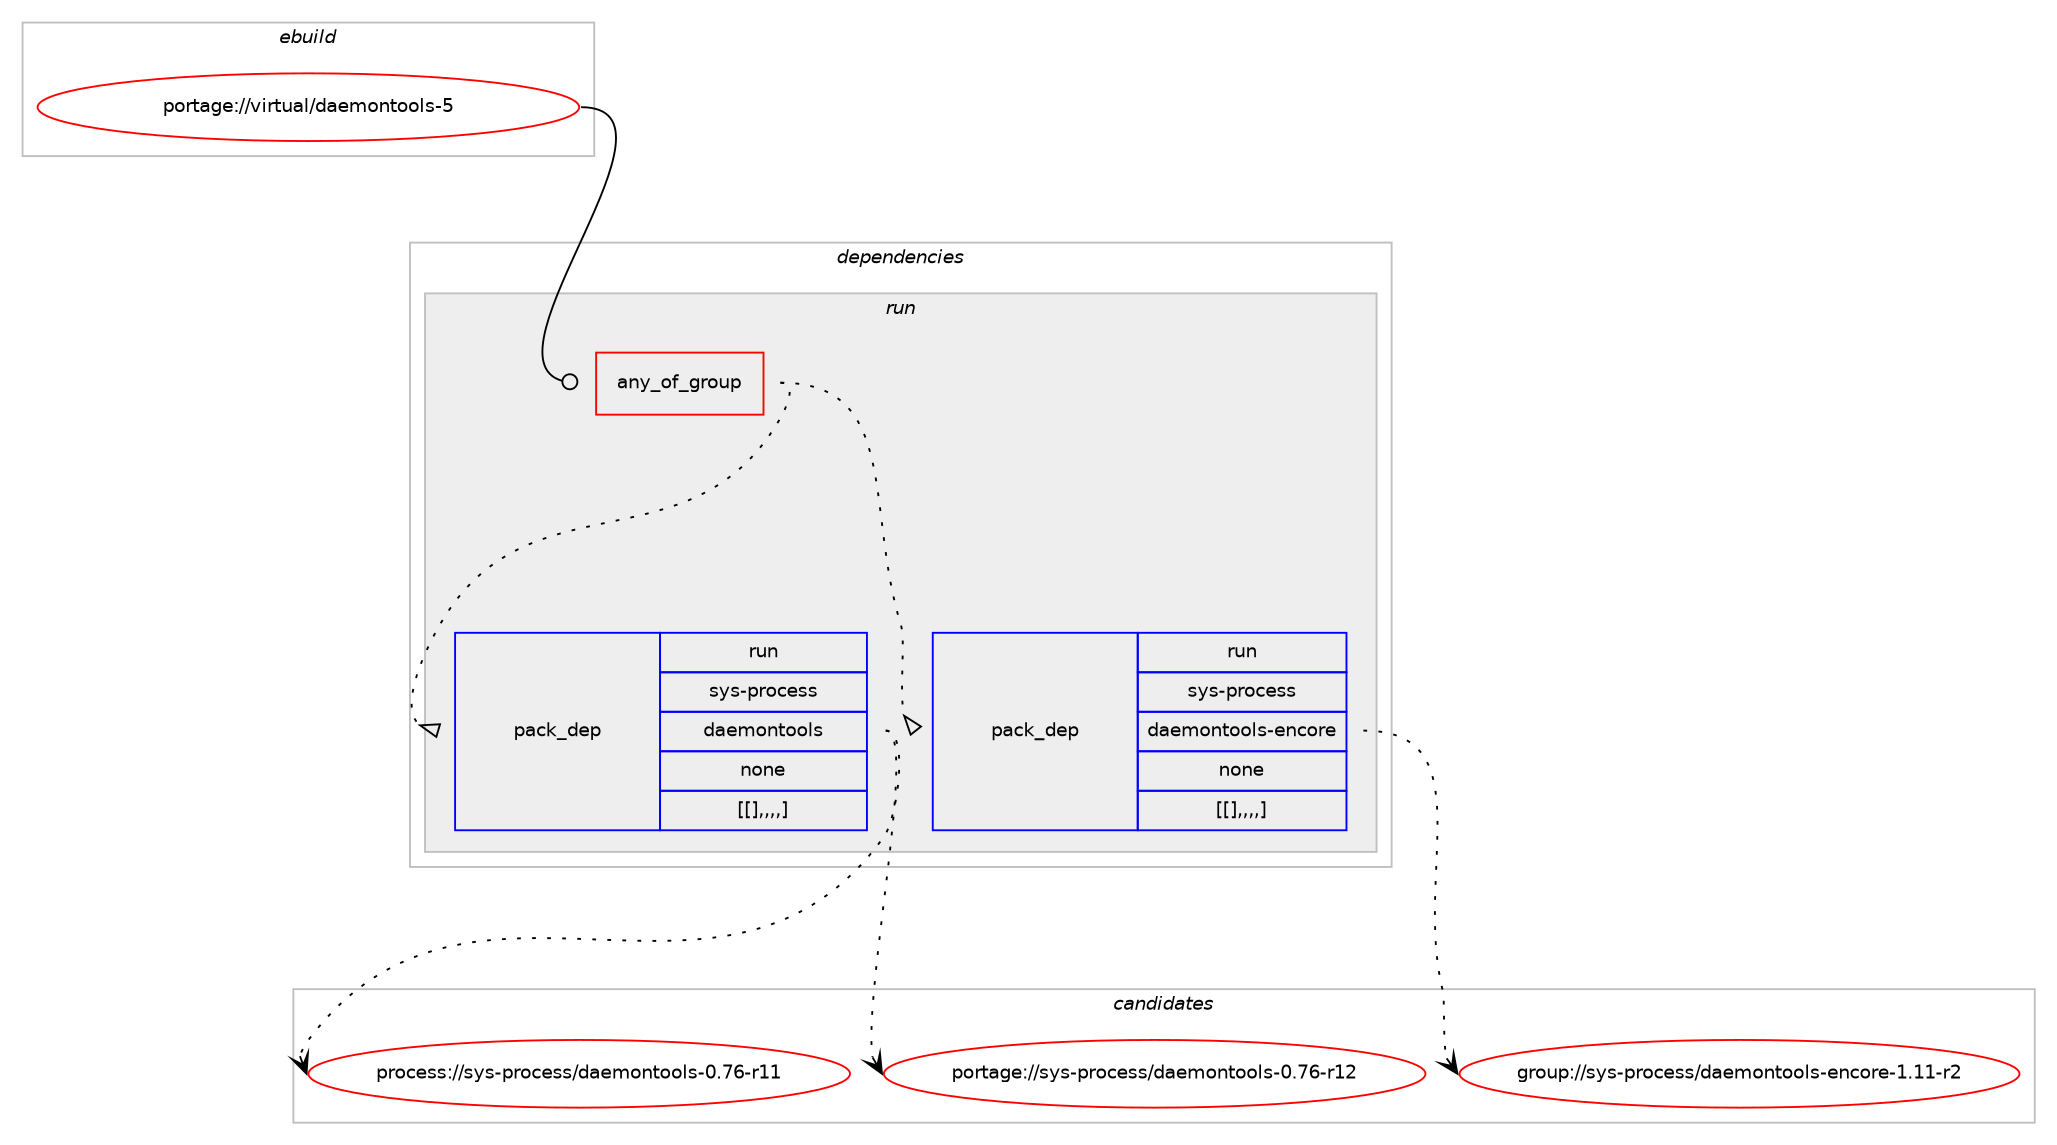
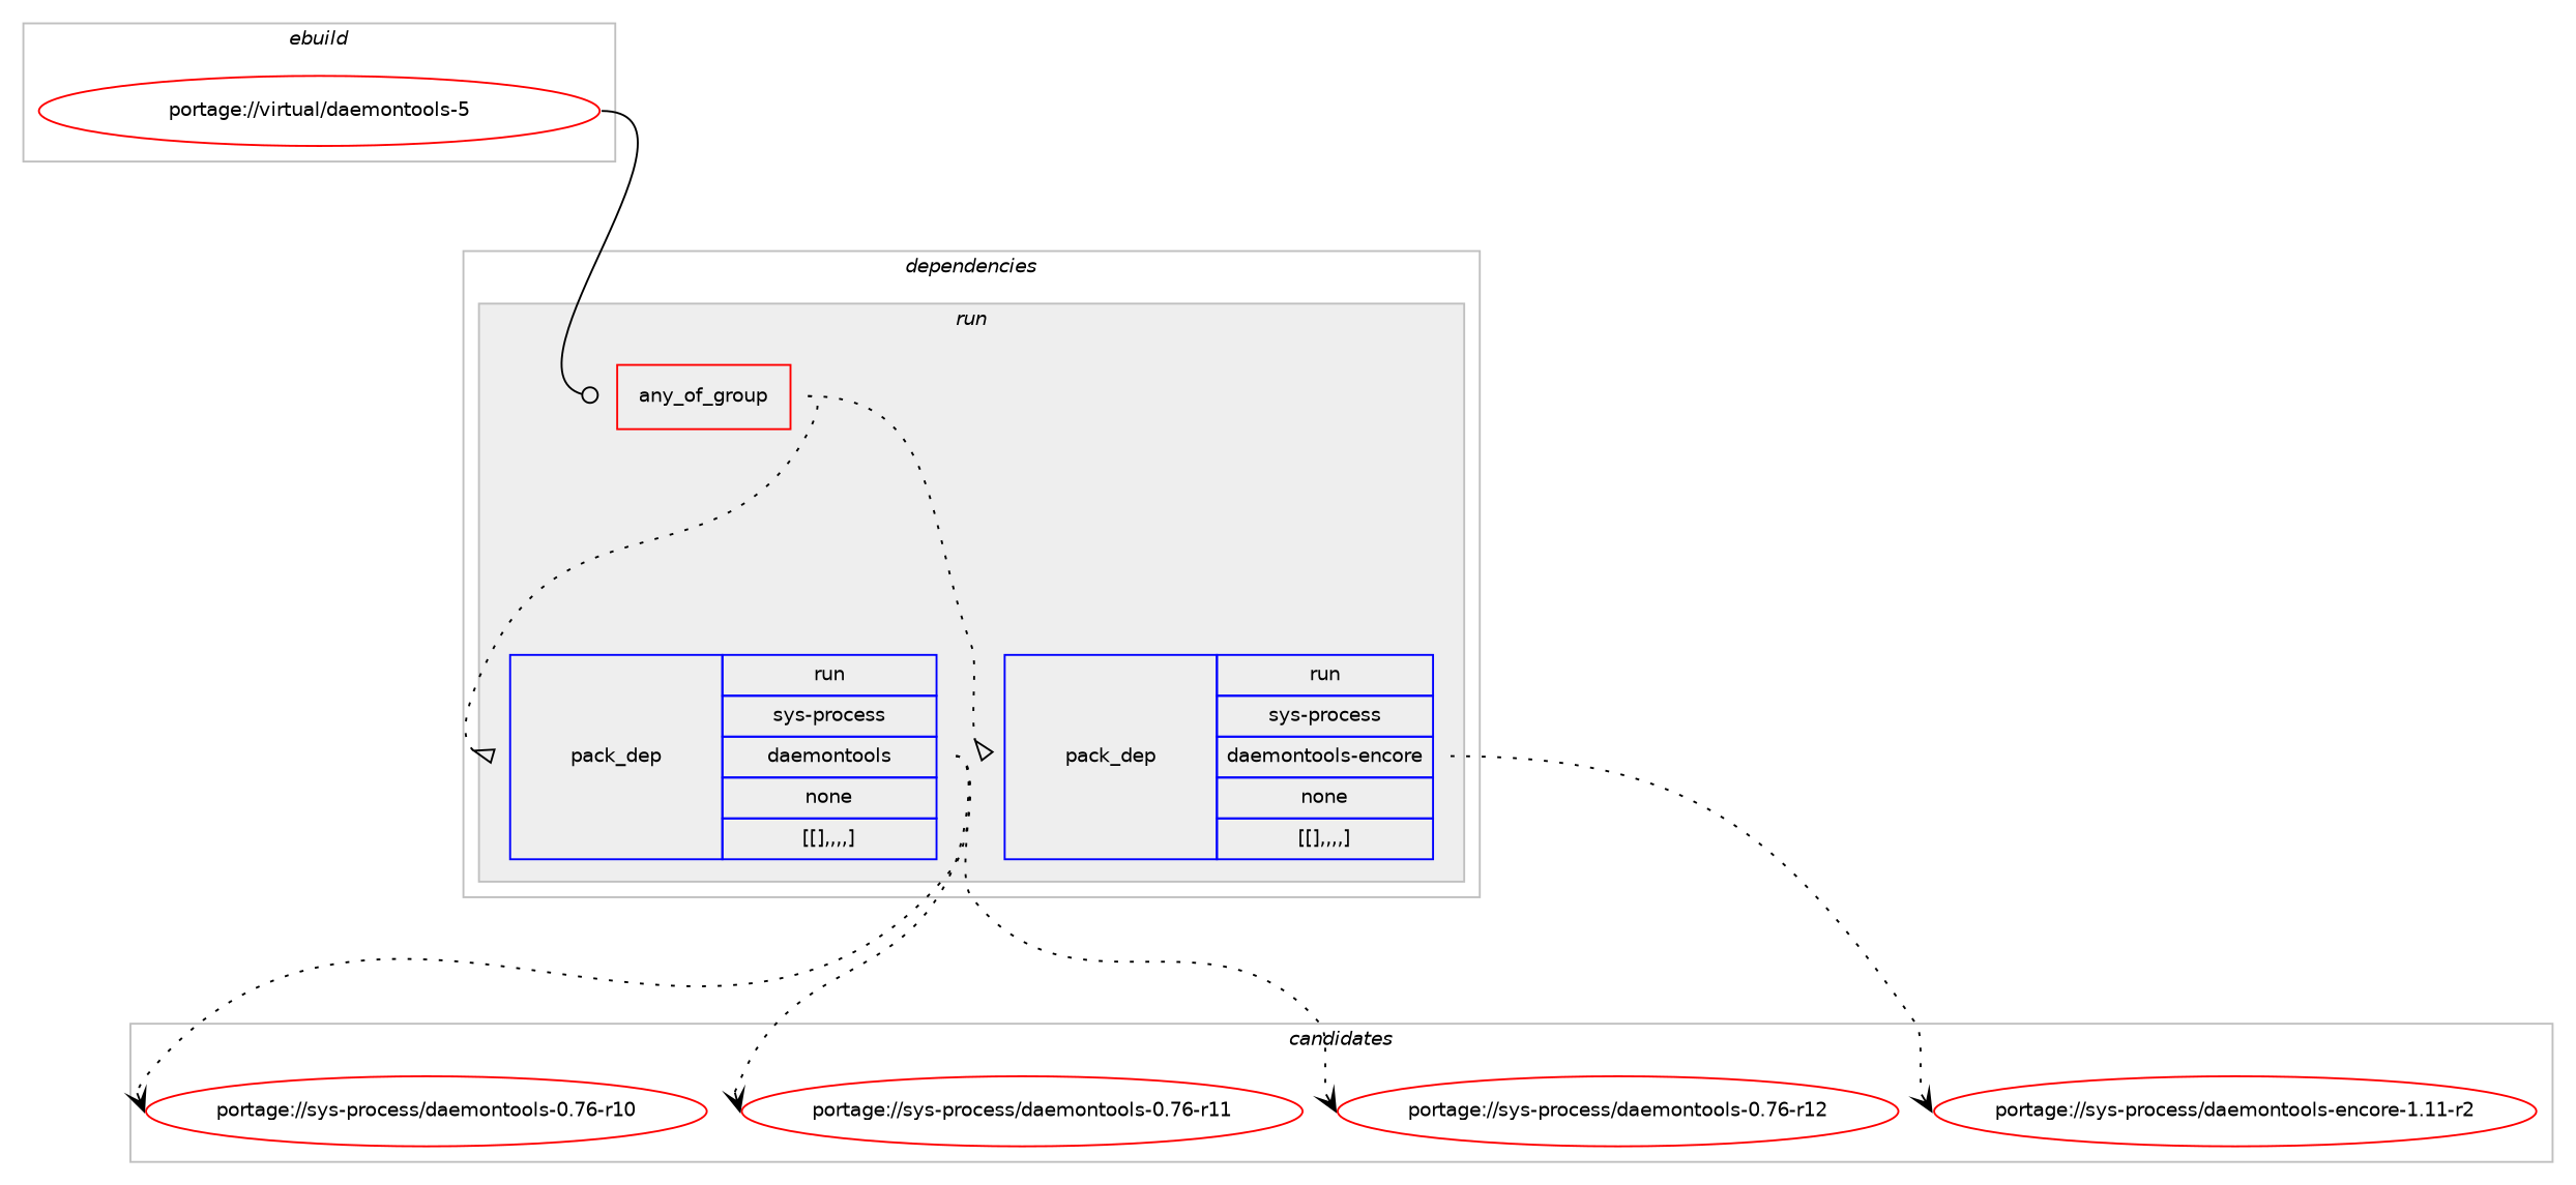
  digraph {
    compound=true
    concentrate=true
    fontname=Helvetica
    fontsize=10
    newrank=true
    rankdir=TB
    ranksep=1.5
    node [color=red fontname=Helvetica fontsize=10]
    edge [arrowhead=vee headport=w style=dotted tailport=e weight=100]
    n1 [label="portage://virtual/daemontools-5" width=4]
    n2 [color=blue label=<<TABLE BORDER="0" CELLBORDER="1" CELLSPACING="0" CELLPADDING="4" WIDTH="220"><TR><TD ROWSPAN="6" CELLPADDING="30">pack_dep</TD></TR><TR><TD WIDTH="110">run</TD></TR><TR><TD>sys-process</TD></TR><TR><TD>daemontools</TD></TR><TR><TD>none</TD></TR><TR><TD>[[],,,,]</TD></TR></TABLE>> shape=none]
    n3 [color=blue label=<<TABLE BORDER="0" CELLBORDER="1" CELLSPACING="0" CELLPADDING="4" WIDTH="220"><TR><TD ROWSPAN="6" CELLPADDING="30">pack_dep</TD></TR><TR><TD WIDTH="110">run</TD></TR><TR><TD>sys-process</TD></TR><TR><TD>daemontools-encore</TD></TR><TR><TD>none</TD></TR><TR><TD>[[],,,,]</TD></TR></TABLE>> shape=none]
    n4 [label=<<TABLE BORDER="0" CELLBORDER="1" CELLSPACING="0" CELLPADDING="4"><TR><TD CELLPADDING="10">any_of_group</TD></TR></TABLE>> shape=none]
    n5 [label="portage://sys-process/daemontools-0.76-r12" width=4]
-   n6 [label="process://sys-process/daemontools-0.76-r11" width=4]
-   n8 [label="group://sys-process/daemontools-encore-1.11-r2" width=4]
+   n6 [label="portage://sys-process/daemontools-0.76-r11" width=4]
+   n7 [label="portage://sys-process/daemontools-0.76-r10" width=4]
+   n8 [label="portage://sys-process/daemontools-encore-1.11-r2" width=4]
    subgraph cluster_1 {
      color=gray
      label=<<i>ebuild</i>>
      n1
    }
    subgraph cluster_2 {
      color=gray
      label=<<i>dependencies</i>>
      subgraph cluster_3 {
        color=gray
        fillcolor="#eeeeee"
        label=<<i>compile</i>>
        style=filled
      }
      subgraph cluster_4 {
        color=gray
        fillcolor="#eeeeee"
        label=<<i>compile and run</i>>
        style=filled
      }
      subgraph cluster_5 {
        color=gray
        fillcolor="#eeeeee"
        label=<<i>run</i>>
        style=filled
        subgraph sub_6 {
          color=gray
          fillcolor="#eeeeee"
          label=<<i>run</i>>
          style=filled
          n4
          subgraph sub_7 {
            color=gray
            fillcolor="#eeeeee"
            label=<<i>run</i>>
            style=filled
            n2
          }
          subgraph sub_8 {
            color=gray
            fillcolor="#eeeeee"
            label=<<i>run</i>>
            style=filled
            n3
          }
        }
      }
    }
    subgraph cluster_9 {
      color=gray
      label=<<i>candidates</i>>
      rank=same
      subgraph sub_10 {
        color=black
        label=<<i>candidates</i>>
        nodesep=1
        rank=same
        n5
        n6
+       n7
      }
      subgraph sub_11 {
        color=black
        label=<<i>candidates</i>>
        nodesep=1
        rank=same
        n8
      }
    }
    n1 -> n4 [arrowhead=odot style=solid weight=20]
    n2 -> n5
    n2 -> n6
+   n2 -> n7
    n3 -> n8
    n4 -> n2 [arrowhead=oinv weight=20]
    n4 -> n3 [arrowhead=oinv weight=20]
  }
